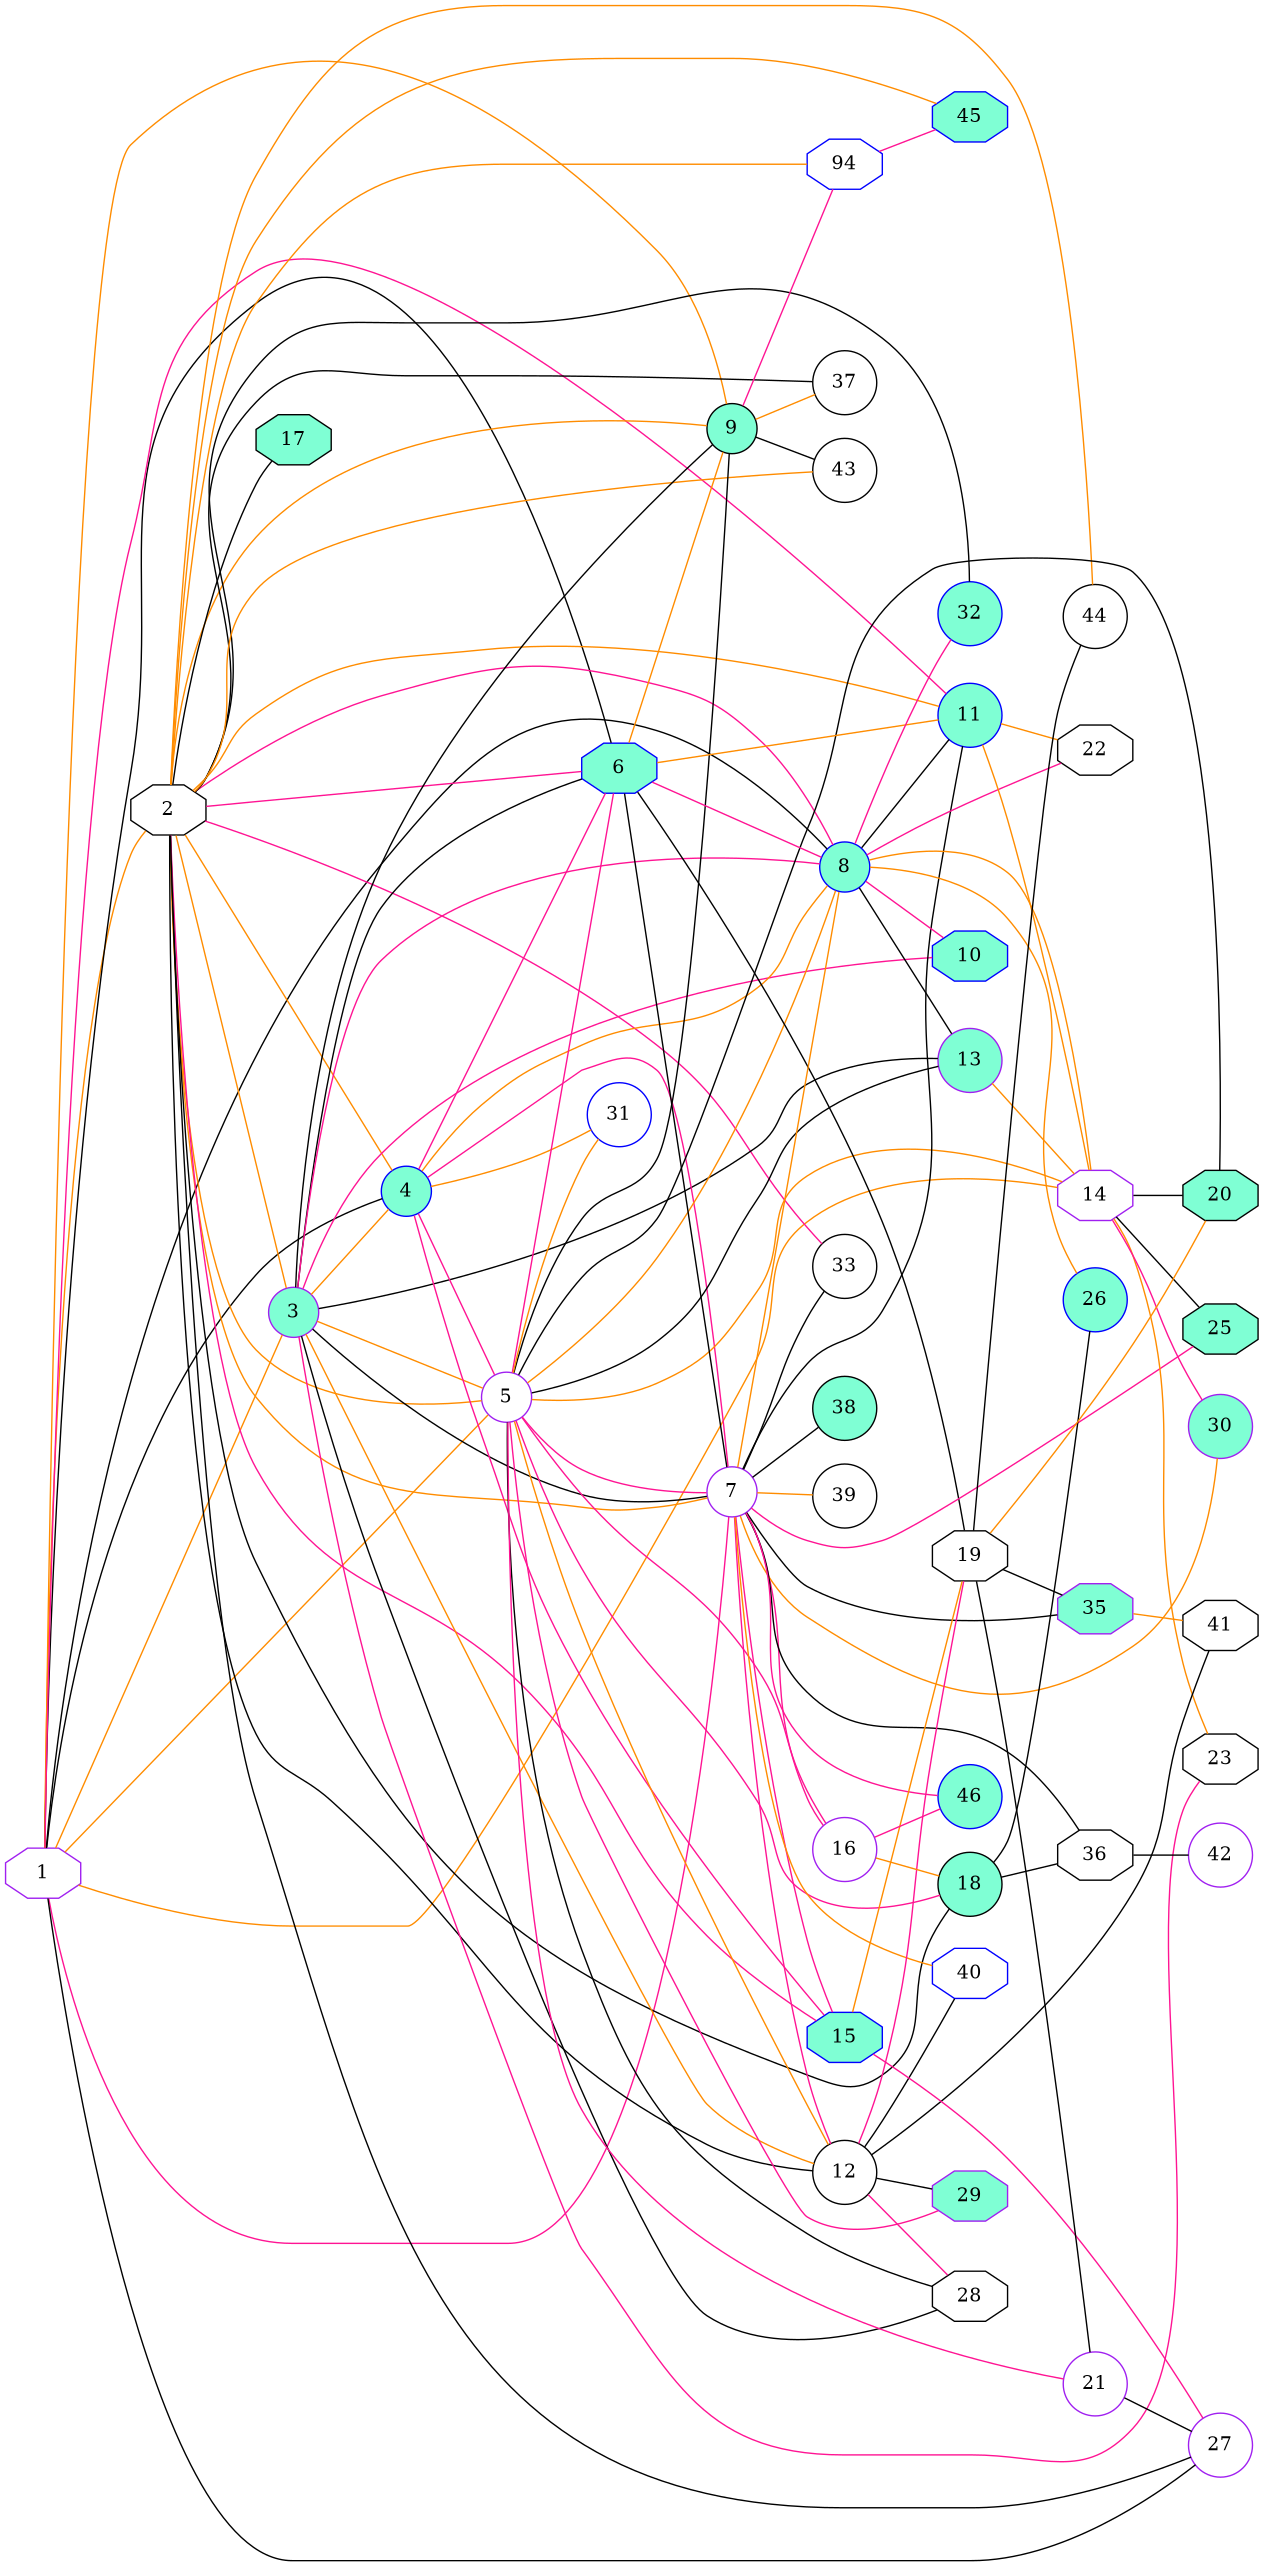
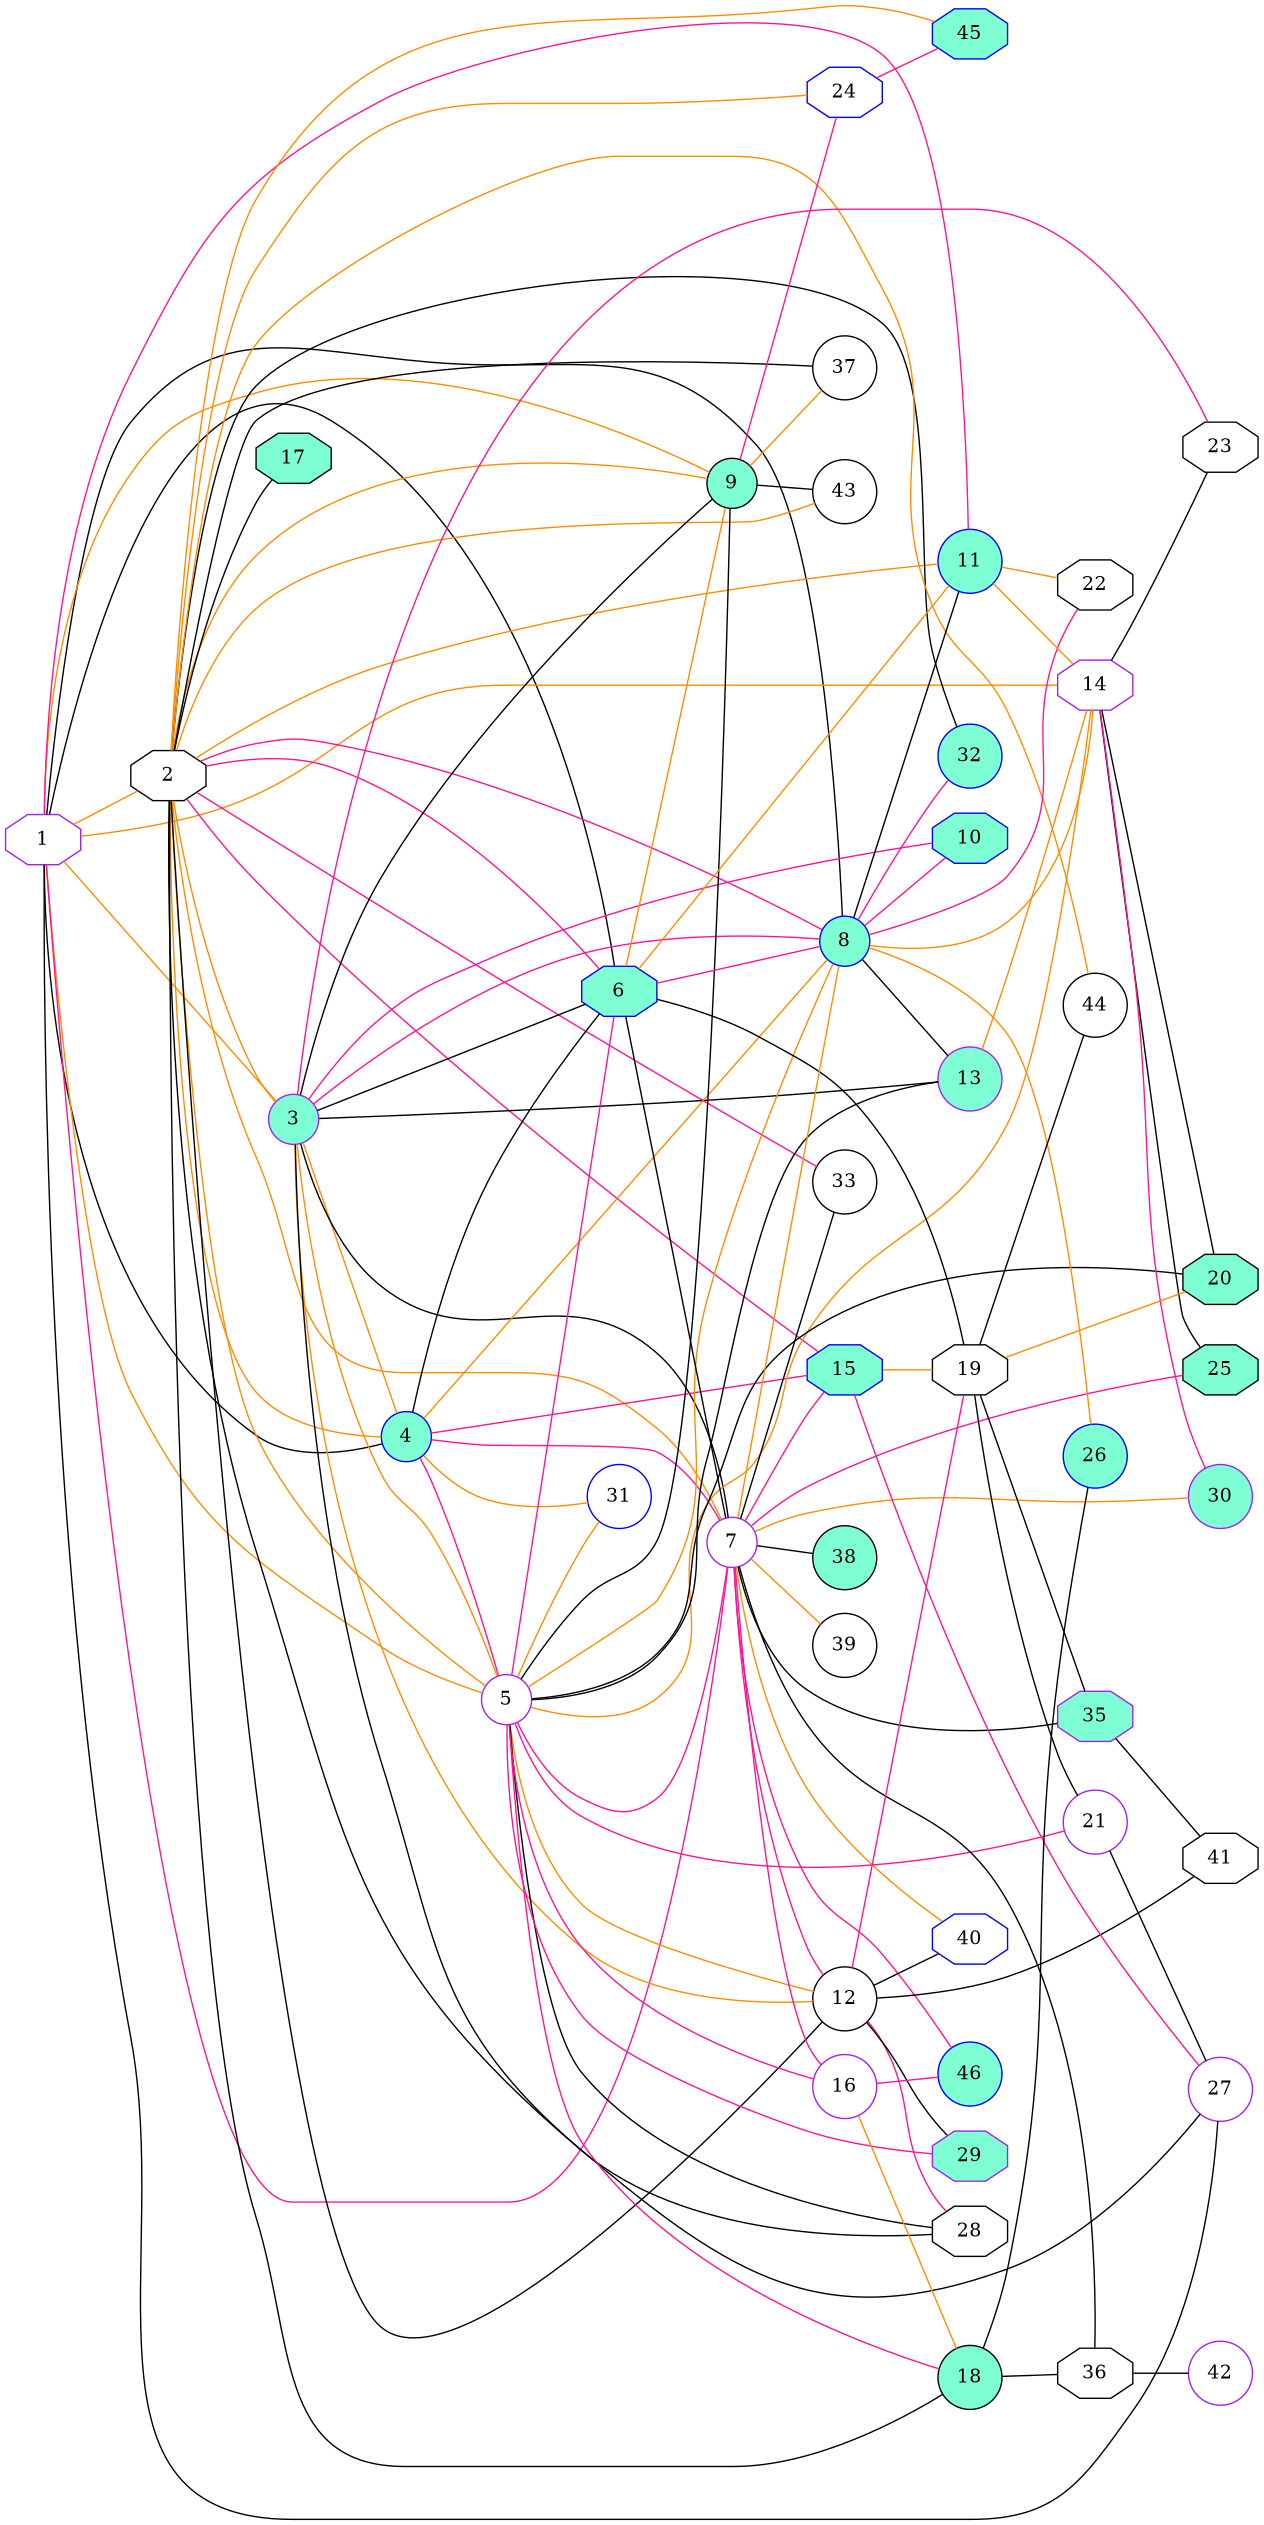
  graph {
    rankdir=LR
    node [color=black fillcolor=white shape=circle style=filled]
    edge [color=black weight=1.0]
    1 [color=purple shape=octagon]
    2 [shape=octagon]
    3 [color=purple fillcolor=aquamarine]
    4 [color=blue fillcolor=aquamarine]
    5 [color=purple]
    6 [color=blue fillcolor=aquamarine shape=octagon]
    7 [color=purple]
    8 [color=blue fillcolor=aquamarine]
    9 [fillcolor=aquamarine]
    11 [color=blue fillcolor=aquamarine]
    14 [color=purple shape=octagon]
    27 [color=purple]
    12
    15 [color=blue fillcolor=aquamarine shape=octagon]
    17 [fillcolor=aquamarine shape=octagon]
    18 [fillcolor=aquamarine]
-   24 [color=blue shape=octagon label=94]
+   24 [color=blue shape=octagon]
    32 [color=blue fillcolor=aquamarine]
    33
    37
    43
    44
    45 [color=blue fillcolor=aquamarine shape=octagon]
    10 [color=blue fillcolor=aquamarine shape=octagon]
    13 [color=purple fillcolor=aquamarine]
    23 [shape=octagon]
    28 [shape=octagon]
    31 [color=blue]
    16 [color=purple]
    20 [fillcolor=aquamarine shape=octagon]
    21 [color=purple]
    29 [color=purple fillcolor=aquamarine shape=octagon]
    19 [shape=octagon]
    25 [fillcolor=aquamarine shape=octagon]
    30 [color=purple fillcolor=aquamarine]
    35 [color=purple fillcolor=aquamarine shape=octagon]
    36 [shape=octagon]
    38 [fillcolor=aquamarine]
    39
    40 [color=blue shape=octagon]
    46 [color=blue fillcolor=aquamarine]
    22 [shape=octagon]
    26 [color=blue fillcolor=aquamarine]
    41 [shape=octagon]
    42 [color=purple]
    1 -- 2 [color=darkorange]
    1 -- 3 [color=darkorange weight=2.0]
    1 -- 4 [weight=2.0]
    1 -- 5 [color=darkorange weight=2.0]
    1 -- 6 [weight=2.0]
    1 -- 7 [color=deeppink]
    1 -- 8
    1 -- 9 [color=darkorange]
    1 -- 11 [color=deeppink]
    1 -- 14 [color=darkorange weight=9.0]
    1 -- 27
    2 -- 3 [color=darkorange]
    2 -- 4 [color=darkorange]
    2 -- 5 [color=darkorange weight=2.0]
    2 -- 6 [color=deeppink weight=3.0]
    2 -- 7 [color=darkorange weight=4.0]
    2 -- 8 [color=deeppink]
    2 -- 9 [color=darkorange]
    2 -- 11 [color=darkorange]
    2 -- 27
    2 -- 12
    2 -- 15 [color=deeppink]
    2 -- 17
    2 -- 18
    2 -- 24 [color=darkorange]
    2 -- 32
    2 -- 33 [color=deeppink]
    2 -- 37
    2 -- 43 [color=darkorange]
    2 -- 44 [color=darkorange]
    2 -- 45 [color=darkorange]
    3 -- 4 [color=darkorange]
    3 -- 5 [color=darkorange weight=2.0]
    3 -- 6 [weight=2.0]
    3 -- 7
    3 -- 8 [color=deeppink weight=2.0]
    3 -- 9
    3 -- 12 [color=darkorange weight=2.0]
    3 -- 10 [color=deeppink]
    3 -- 13
    3 -- 23 [color=deeppink]
    3 -- 28
    4 -- 5 [color=deeppink weight=2.0]
-   4 -- 6 [color=deeppink weight=3.0]
+   4 -- 6 [weight=3.0]
    4 -- 7 [color=deeppink]
    4 -- 8 [color=darkorange]
    4 -- 15 [color=deeppink]
    4 -- 31 [color=darkorange]
    5 -- 6 [color=deeppink weight=4.0]
    5 -- 7 [color=deeppink weight=3.0]
    5 -- 8 [color=darkorange weight=2.0]
    5 -- 9
    5 -- 14 [color=darkorange weight=2.0]
    5 -- 12 [color=darkorange]
    5 -- 18 [color=deeppink]
    5 -- 13
    5 -- 28
    5 -- 31 [color=darkorange]
    5 -- 16 [color=deeppink weight=2.0]
    5 -- 20
    5 -- 21 [color=deeppink]
    5 -- 29 [color=deeppink]
    6 -- 7 [weight=9.0]
    6 -- 8 [color=deeppink weight=3.0]
    6 -- 9 [color=darkorange]
    6 -- 11 [color=darkorange]
    6 -- 19 [weight=2.0]
    7 -- 8 [color=darkorange]
-   7 -- 11
    7 -- 12 [color=deeppink]
    7 -- 15 [color=deeppink]
    7 -- 33
    7 -- 16 [color=deeppink]
    7 -- 25 [color=deeppink]
    7 -- 30 [color=darkorange]
    7 -- 35
    7 -- 36
    7 -- 38
    7 -- 39 [color=darkorange]
    7 -- 40 [color=darkorange]
    7 -- 46 [color=deeppink]
    8 -- 11
    8 -- 14 [color=darkorange]
    8 -- 32 [color=deeppink]
    8 -- 10 [color=deeppink weight=2.0]
    8 -- 13
    8 -- 22 [color=deeppink]
    8 -- 26 [color=darkorange]
    9 -- 24 [color=deeppink]
    9 -- 37 [color=darkorange]
    9 -- 43
    11 -- 14 [color=darkorange]
    11 -- 22 [color=darkorange]
-   14 -- 23 [color=darkorange]
+   14 -- 23
    14 -- 20
    14 -- 25
    14 -- 30 [color=deeppink]
    12 -- 28 [color=deeppink]
    12 -- 29
    12 -- 19 [color=deeppink weight=2.0]
    12 -- 40
    12 -- 41
    15 -- 27 [color=deeppink]
    15 -- 19 [color=darkorange]
    18 -- 36
    18 -- 26
    24 -- 45 [color=deeppink]
    13 -- 14 [color=darkorange]
    16 -- 18 [color=darkorange]
    16 -- 46 [color=deeppink]
    21 -- 27
    19 -- 44
    19 -- 20 [color=darkorange]
    19 -- 21
    19 -- 35
-   35 -- 41 [color=darkorange]
+   35 -- 41
    36 -- 42
  }
